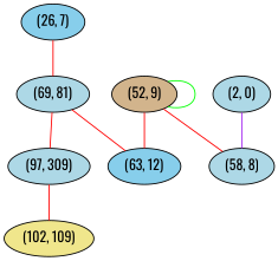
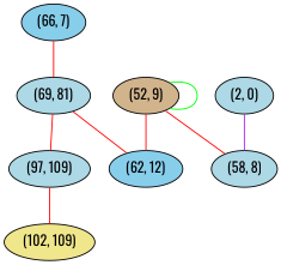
  graph {
    fontname=Oswald
    node [fillcolor=lightblue fontname=Oswald style=filled]
    edge [color=red fontname=Oswald weight=1]
-   "(66, 7)" [fillcolor=skyblue label="(26, 7)"]
+   "(66, 7)" [fillcolor=skyblue]
    n2 [label="(69, 81)"]
-   "(97, 109)" [label="(97, 309)"]
-   "(63, 12)" [fillcolor=skyblue]
+   "(97, 109)"
+   "(63, 12)" [fillcolor=skyblue label="(62, 12)"]
    n5 [label="(2, 0)"]
    "(58, 8)"
    "(102, 109)" [fillcolor=khaki]
    n8 [fillcolor=tan label="(52, 9)"]
    "(66, 7)" -- n2
    n2 -- "(97, 109)"
    n2 -- "(63, 12)"
    "(97, 109)" -- "(102, 109)"
    n5 -- "(58, 8)" [color=purple weight=4]
    n8 -- "(63, 12)"
    n8 -- "(58, 8)"
    n8 -- n8 [color=green weight=2]
  }
